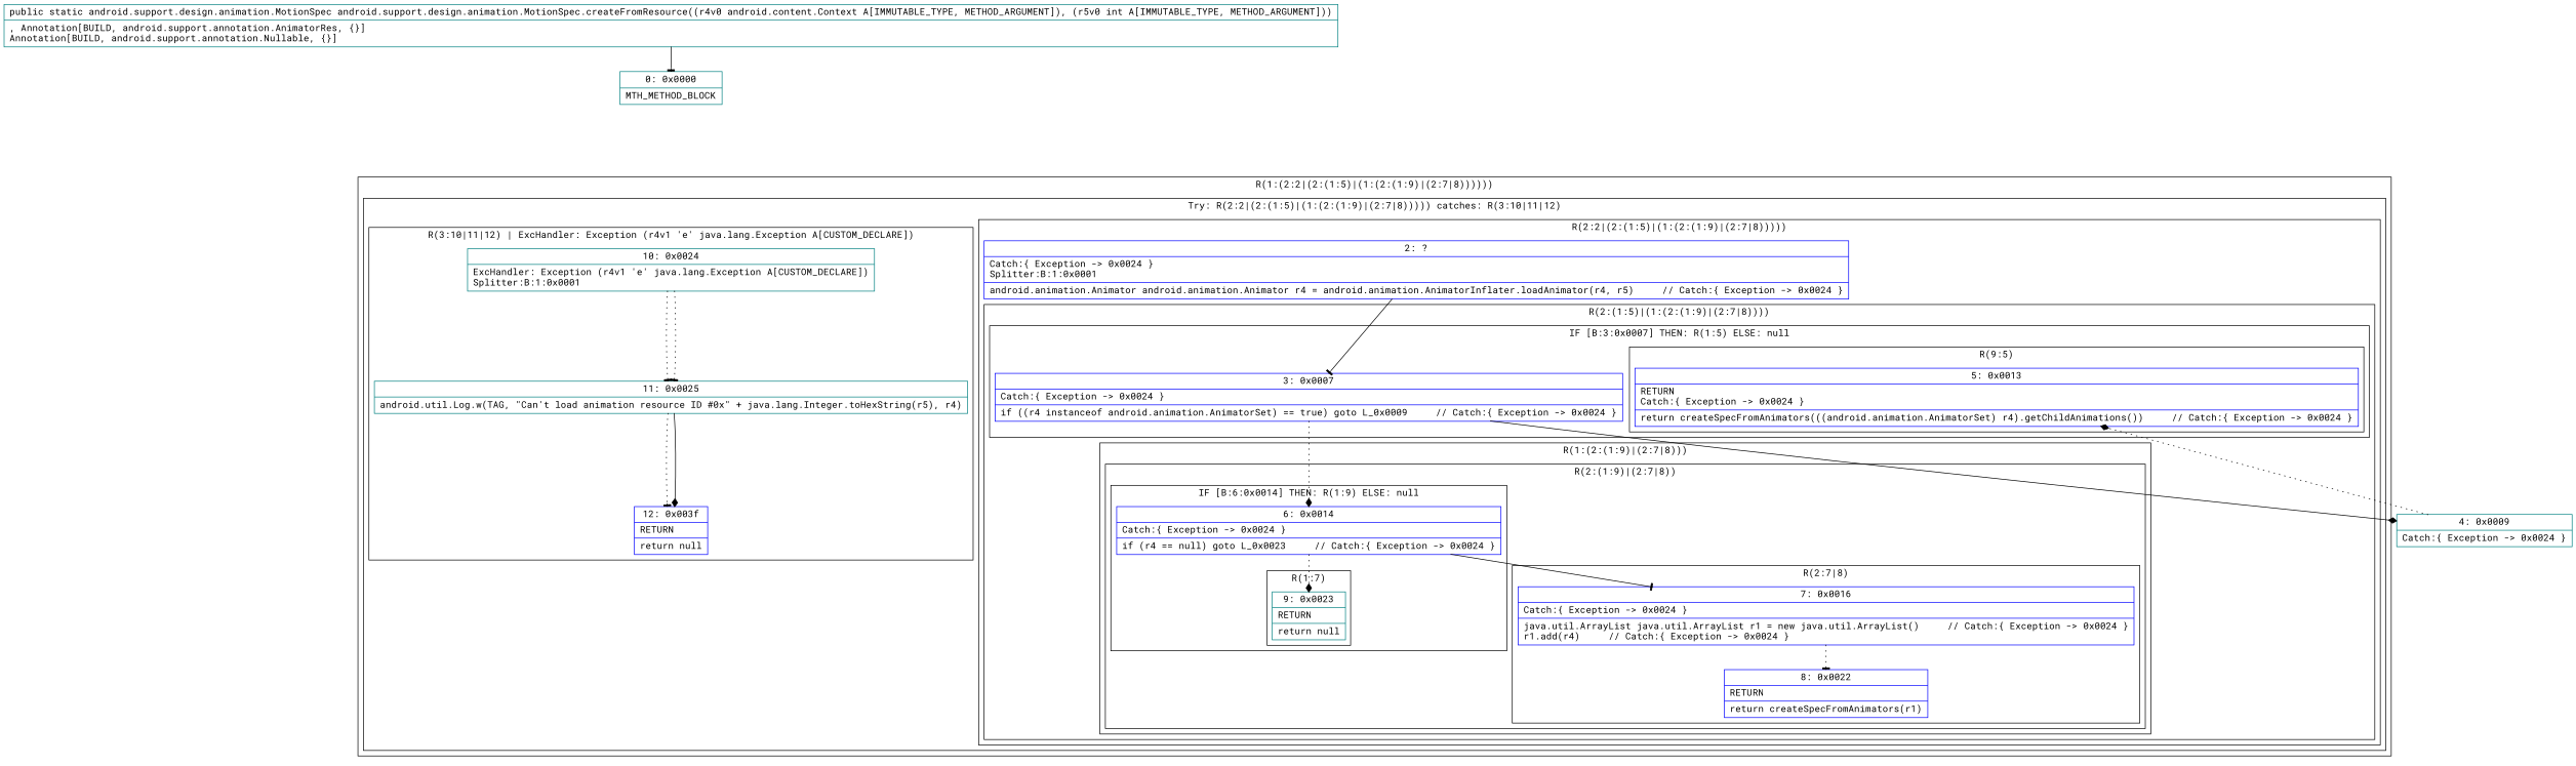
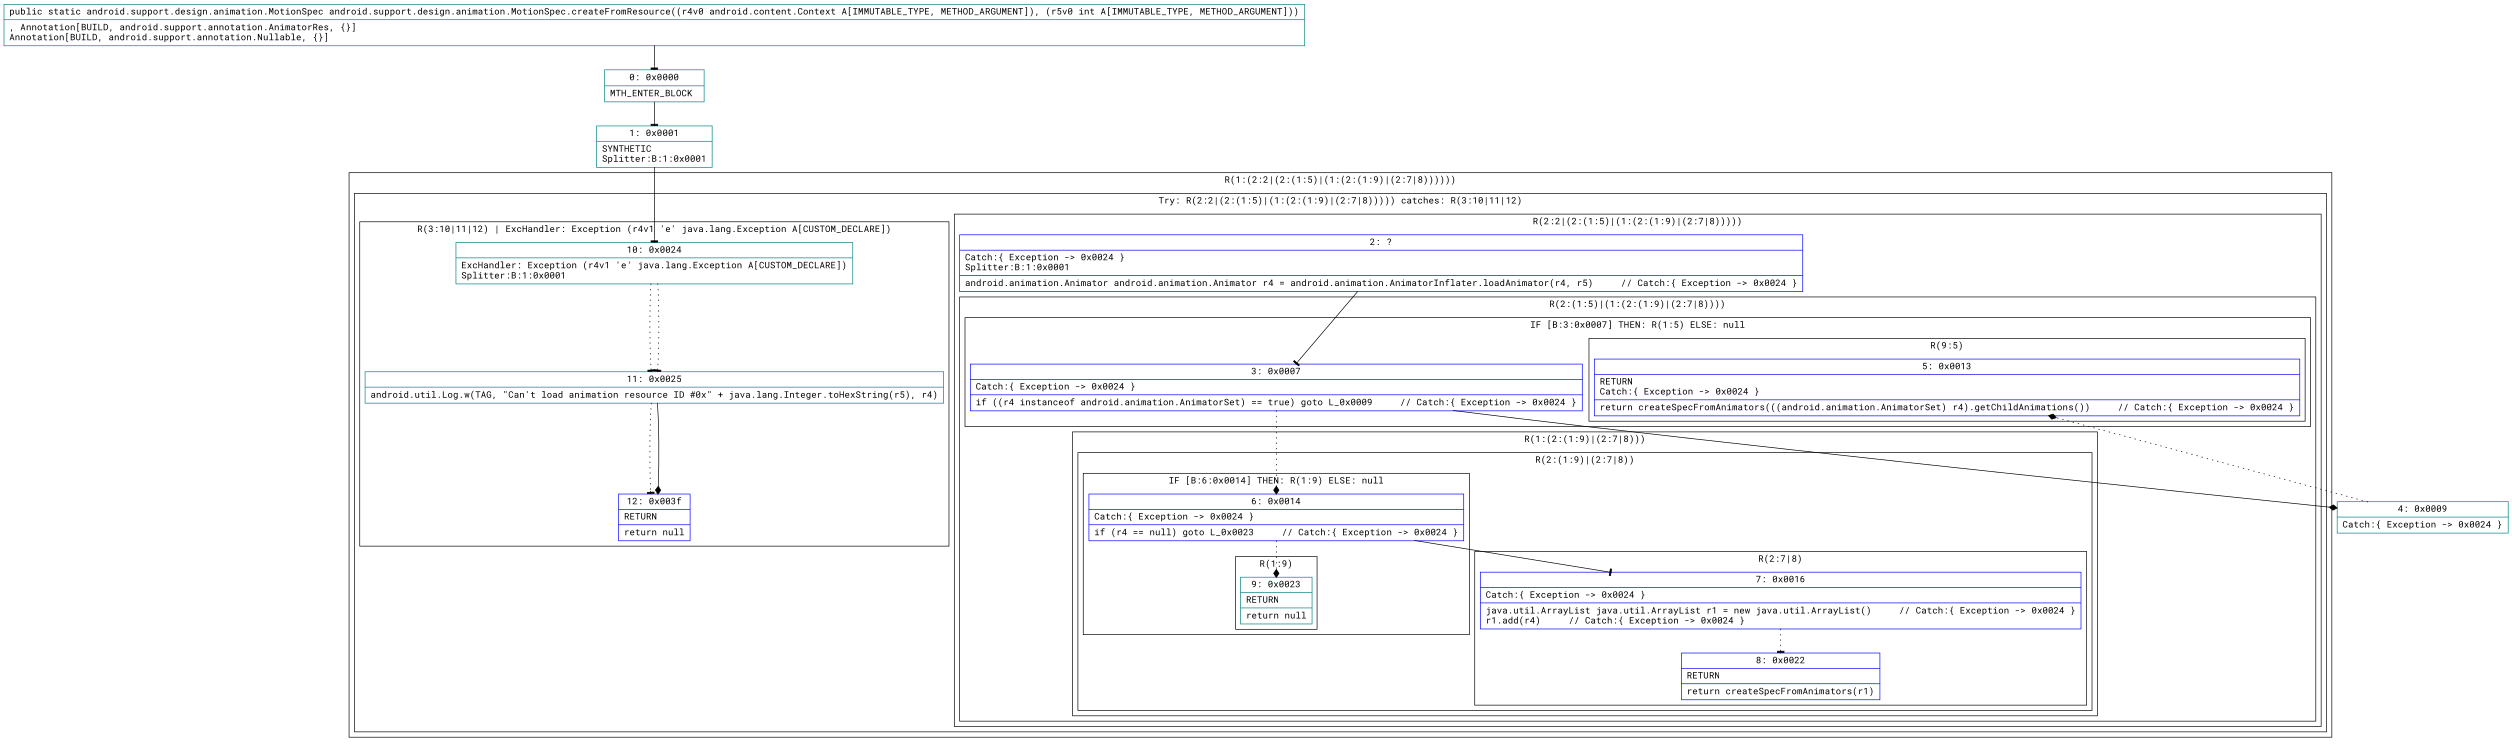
  digraph {
    fontname="Roboto Mono"
    node [color=blue fontname="Roboto Mono" shape=record]
    edge [arrowhead=tee fontname="Roboto Mono" style=dotted]
    n1 [label="{5\:\ 0x0013|RETURN\lCatch:\{ Exception \-\> 0x0024 \}\l|return createSpecFromAnimators(((android.animation.AnimatorSet) r4).getChildAnimations())     \/\/ Catch:\{ Exception \-\> 0x0024 \}\l}"]
    n2 [label="{3\:\ 0x0007|Catch:\{ Exception \-\> 0x0024 \}\l|if ((r4 instanceof android.animation.AnimatorSet) == true) goto L_0x0009     \/\/ Catch:\{ Exception \-\> 0x0024 \}\l}"]
    n3 [color=teal label="{9\:\ 0x0023|RETURN\l|return null\l}"]
    n4 [label="{6\:\ 0x0014|Catch:\{ Exception \-\> 0x0024 \}\l|if (r4 == null) goto L_0x0023     \/\/ Catch:\{ Exception \-\> 0x0024 \}\l}"]
    n5 [label="{7\:\ 0x0016|Catch:\{ Exception \-\> 0x0024 \}\l|java.util.ArrayList java.util.ArrayList r1 = new java.util.ArrayList()     \/\/ Catch:\{ Exception \-\> 0x0024 \}\lr1.add(r4)     \/\/ Catch:\{ Exception \-\> 0x0024 \}\l}"]
    n6 [label="{8\:\ 0x0022|RETURN\l|return createSpecFromAnimators(r1)\l}"]
    n7 [label="{2\:\ ?|Catch:\{ Exception \-\> 0x0024 \}\lSplitter:B:1:0x0001\l|android.animation.Animator android.animation.Animator r4 = android.animation.AnimatorInflater.loadAnimator(r4, r5)     \/\/ Catch:\{ Exception \-\> 0x0024 \}\l}"]
    n8 [color=teal label="{10\:\ 0x0024|ExcHandler: Exception (r4v1 'e' java.lang.Exception A[CUSTOM_DECLARE])\lSplitter:B:1:0x0001\l}"]
    n9 [color=teal label="{11\:\ 0x0025|android.util.Log.w(TAG, \"Can't load animation resource ID #0x\" + java.lang.Integer.toHexString(r5), r4)\l}"]
    n10 [label="{12\:\ 0x003f|RETURN\l|return null\l}"]
    n11 [color=teal label="{4\:\ 0x0009|Catch:\{ Exception \-\> 0x0024 \}\l}"]
-   n12 [color=teal label="{0\:\ 0x0000|MTH_METHOD_BLOCK\l}"]
+   n12 [color=teal label="{0\:\ 0x0000|MTH_ENTER_BLOCK\l}"]
+   n13 [color=teal label="{1\:\ 0x0001|SYNTHETIC\lSplitter:B:1:0x0001\l}"]
    n14 [color=teal label="{public static android.support.design.animation.MotionSpec android.support.design.animation.MotionSpec.createFromResource((r4v0 android.content.Context A[IMMUTABLE_TYPE, METHOD_ARGUMENT]), (r5v0 int A[IMMUTABLE_TYPE, METHOD_ARGUMENT]))  | , Annotation[BUILD, android.support.annotation.AnimatorRes, \{\}]\lAnnotation[BUILD, android.support.annotation.Nullable, \{\}]\l}"]
    subgraph cluster_1 {
      label="R(1:(2:2|(2:(1:5)|(1:(2:(1:9)|(2:7|8))))))"
      subgraph cluster_2 {
        label="Try: R(2:2|(2:(1:5)|(1:(2:(1:9)|(2:7|8))))) catches: R(3:10|11|12)"
        subgraph cluster_3 {
          label="R(2:2|(2:(1:5)|(1:(2:(1:9)|(2:7|8)))))"
          n7
          subgraph cluster_4 {
            label="R(2:(1:5)|(1:(2:(1:9)|(2:7|8))))"
            subgraph cluster_5 {
              label="IF [B:3:0x0007] THEN: R(1:5) ELSE: null"
              n2
              subgraph cluster_6 {
                label="R(9:5)"
                n1
              }
            }
            subgraph cluster_7 {
              label="R(1:(2:(1:9)|(2:7|8)))"
              subgraph cluster_8 {
                label="R(2:(1:9)|(2:7|8))"
                subgraph cluster_9 {
                  label="IF [B:6:0x0014] THEN: R(1:9) ELSE: null"
                  n4
                  subgraph cluster_10 {
-                   label="R(1:7)"
+                   label="R(1:9)"
                    n3
                  }
                }
                subgraph cluster_11 {
                  label="R(2:7|8)"
                  n5
                  n6
                }
              }
            }
          }
        }
        subgraph cluster_12 {
          label="R(3:10|11|12) | ExcHandler: Exception (r4v1 'e' java.lang.Exception A[CUSTOM_DECLARE])\l"
          n8
          n9
          n10
        }
      }
    }
    subgraph cluster_13 {
      label="R(3:10|11|12) | ExcHandler: Exception (r4v1 'e' java.lang.Exception A[CUSTOM_DECLARE])\l"
    }
    n2 -> n4 [arrowhead=diamond]
    n2 -> n11 [arrowhead=diamond style=solid]
    n4 -> n3 [arrowhead=diamond]
    n4 -> n5 [style=solid]
    n5 -> n6
    n7 -> n2 [style=solid]
    n8 -> n9
    n8 -> n9
    n9 -> n10
    n9 -> n10 [arrowhead=diamond style=solid]
    n11 -> n1 [arrowhead=diamond]
+   n12 -> n13 [style=solid]
+   n13 -> n8 [style=solid]
    n14 -> n12 [style=solid]
  }
